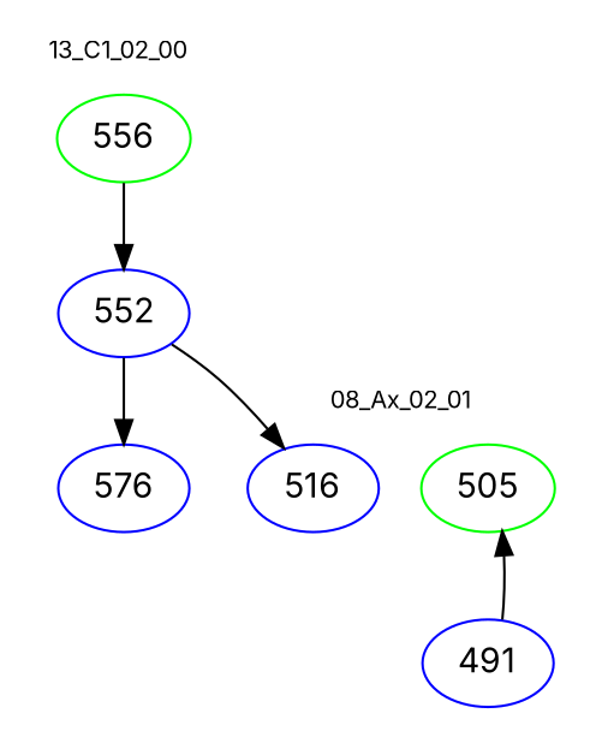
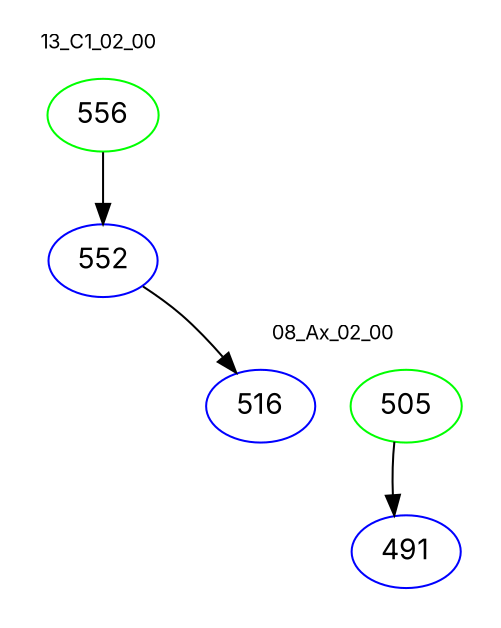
  digraph {
    fontname=Inter
    node [color=blue fontname=Inter]
    edge [color=black fontname=Inter]
    n1 [color=green label=505]
    n2 [label=491]
    n3 [label=516]
    n4 [color=green label=556]
    n5 [label=552]
-   n6 [label=576]
    subgraph cluster_1 {
      color=white
      fontsize=10
-     label="08_Ax_02_01"
+     label="08_Ax_02_00"
      n1
      n2
      n3
    }
    subgraph cluster_2 {
      color=white
      fontsize=10
      label="13_C1_02_00"
      n4
      n5
-     n6
    }
-   n2 -> n1
+   n1 -> n2
    n4 -> n5
    n5 -> n3
-   n5 -> n6
  }
